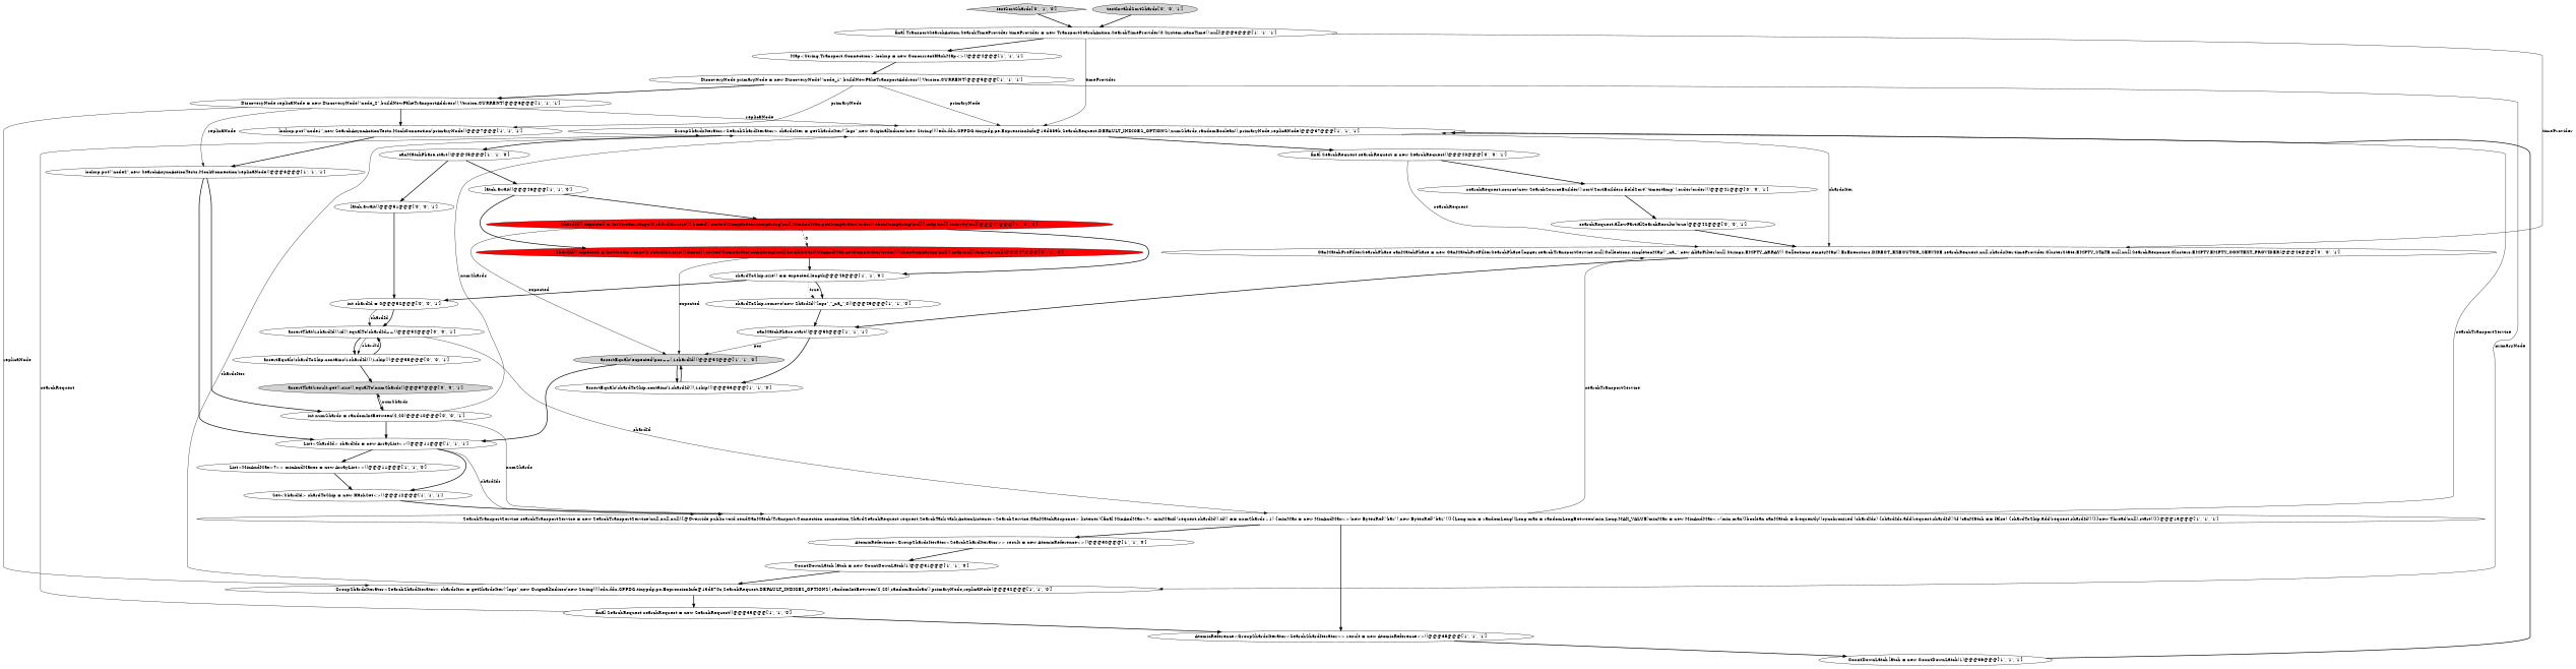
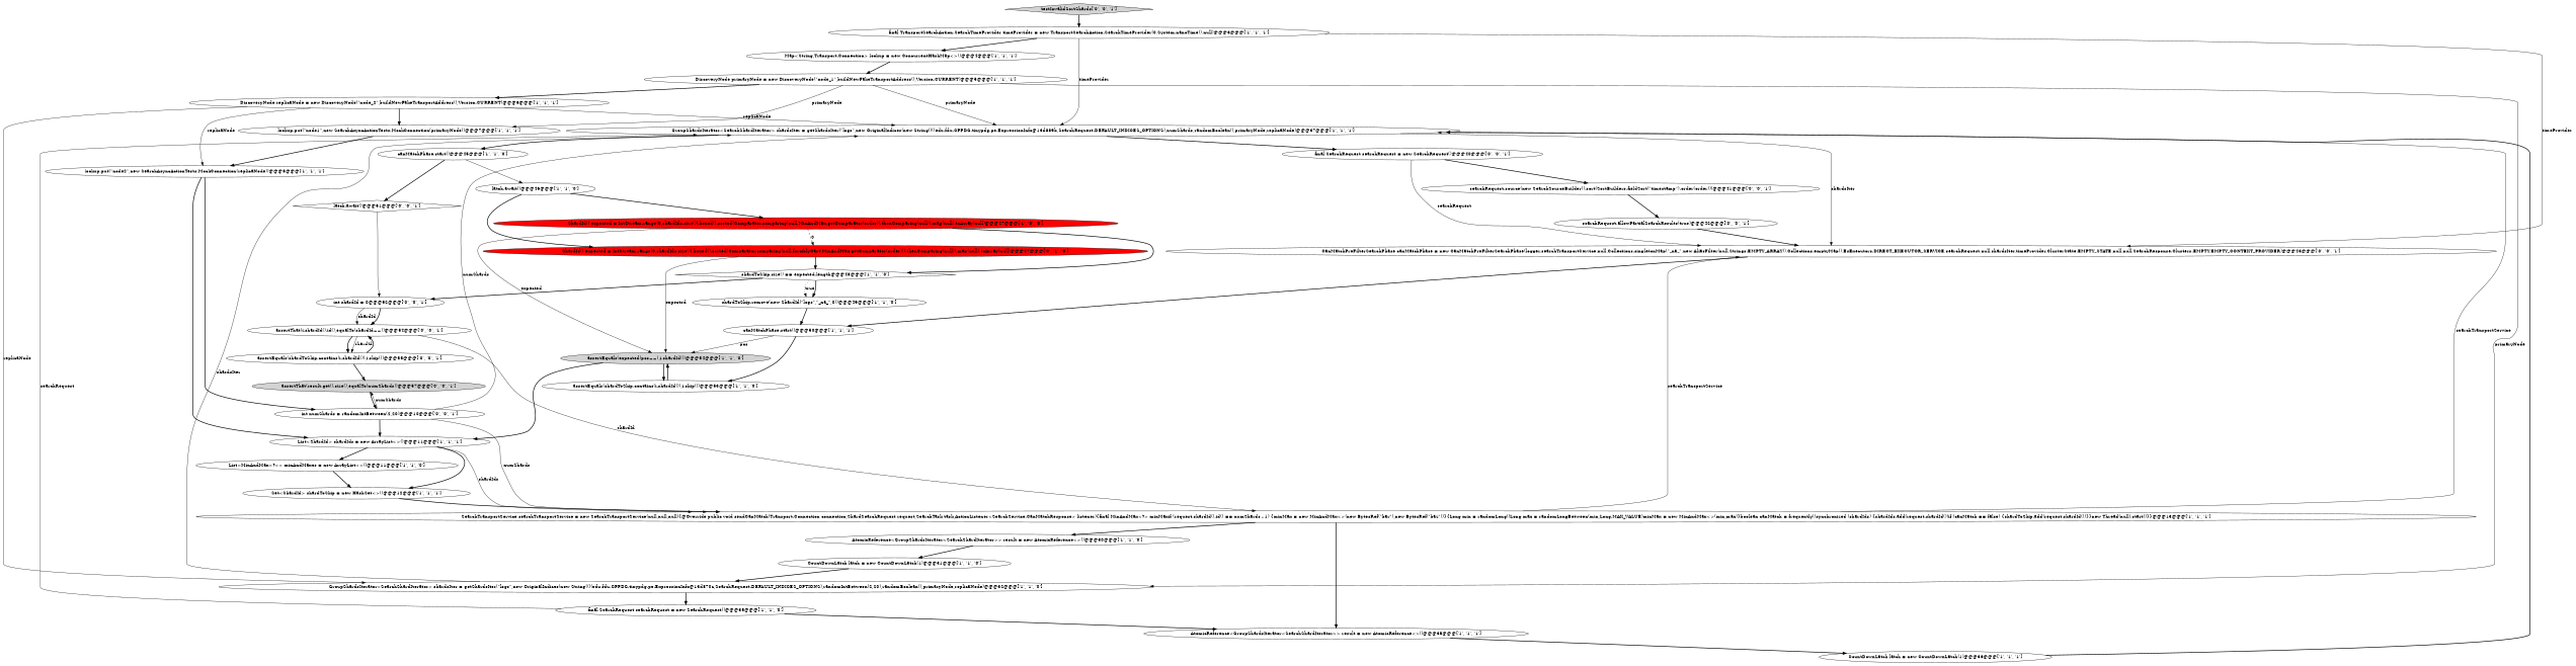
  digraph {
    node [fillcolor=white shape=ellipse style=filled]
    edge [style=bold]
-   n1 [fillcolor=lightgray label="testSortShards['0', '1', '0']" shape=diamond]
    n2 [label="final TransportSearchAction.SearchTimeProvider timeProvider = new TransportSearchAction.SearchTimeProvider(0,System.nanoTime(),null)@@@3@@@['1', '1', '1']"]
    n3 [label="GroupShardsIterator<SearchShardIterator> shardsIter = getShardsIter(\"logs\",new OriginalIndices(new String((((edu.fdu.CPPDG.tinypdg.pe.ExpressionInfo@13d889b,SearchRequest.DEFAULT_INDICES_OPTIONS),numShards,randomBoolean(),primaryNode,replicaNode)@@@37@@@['1', '1', '1']"]
    n4 [label="CanMatchPreFilterSearchPhase canMatchPhase = new CanMatchPreFilterSearchPhase(logger,searchTransportService,null,Collections.singletonMap(\"_na_\",new AliasFilter(null,Strings.EMPTY_ARRAY)),Collections.emptyMap(),EsExecutors.DIRECT_EXECUTOR_SERVICE,searchRequest,null,shardsIter,timeProvider,ClusterState.EMPTY_STATE,null,null,SearchResponse.Clusters.EMPTY,EMPTY_CONTEXT_PROVIDER)@@@43@@@['0', '0', '1']"]
    n5 [label="Map<String,Transport.Connection> lookup = new ConcurrentHashMap<>()@@@4@@@['1', '1', '1']"]
    n6 [label="latch.await()@@@46@@@['1', '1', '0']"]
    n7 [fillcolor=red label="ShardId(( expected = IntStream.range(0,shardIds.size()).boxed().sorted(Comparator.comparing(null,MinAndMax.getComparator(order)).thenComparing(null)).map(null).toArray(null)@@@47@@@['1', '0', '0']"]
    n8 [fillcolor=red label="ShardId(( expected = IntStream.range(0,shardIds.size()).boxed().sorted(Comparator.comparing(null,forciblyCast(MinAndMax.getComparator(order))).thenComparing(null)).map(null).toArray(null)@@@47@@@['0', '1', '0']"]
-   n9 [label="shardToSkip.size() == expected.length@@@48@@@['1', '1', '0']"]
+   n9 [label="shardToSkip.size() == expected.length@@@48@@@['1', '1', '0']" shape=diamond]
    n10 [fillcolor=lightgray label="assertEquals(expected(pos++(,i.shardId())@@@54@@@['1', '1', '0']"]
    n11 [label="searchRequest.source(new SearchSourceBuilder().sort(SortBuilders.fieldSort(\"timestamp\").order(order)))@@@41@@@['0', '0', '1']"]
    n12 [label="searchRequest.allowPartialSearchResults(true)@@@42@@@['0', '0', '1']"]
    n13 [label="assertThat(i.shardId().id(),equalTo(shardId++))@@@54@@@['0', '0', '1']"]
    n14 [label="SearchTransportService searchTransportService = new SearchTransportService(null,null,null){@Override public void sendCanMatch(Transport.Connection connection,ShardSearchRequest request,SearchTask task,ActionListener<SearchService.CanMatchResponse> listener){final MinAndMax<?> minMaxif (request.shardId().id() == numShards - 1) {minMax = new MinAndMax<>(new BytesRef(\"bar\"),new BytesRef(\"baz\"))}{Long min = randomLong()Long max = randomLongBetween(min,Long.MAX_VALUE)minMax = new MinAndMax<>(min,max)}boolean canMatch = frequently()synchronized (shardIds) {shardIds.add(request.shardId())if (canMatch == false) {shardToSkip.add(request.shardId())}}new Thread(null).start()}}@@@13@@@['1', '1', '1']"]
    n15 [label="assertEquals(shardToSkip.contains(i.shardId()),i.skip())@@@55@@@['0', '0', '1']"]
    n16 [label="AtomicReference<GroupShardsIterator<SearchShardIterator>> result = new AtomicReference<>()@@@35@@@['1', '1', '1']"]
    n17 [label="AtomicReference<GroupShardsIterator<SearchShardIterator>> result = new AtomicReference<>()@@@30@@@['1', '1', '0']"]
    n18 [fillcolor=lightgray label="assertThat(result.get().size(),equalTo(numShards))@@@57@@@['0', '0', '1']"]
-   n19 [fillcolor=lightgray label="testInvalidSortShards['0', '0', '1']"]
+   n19 [fillcolor=lightgray label="testInvalidSortShards['0', '0', '1']" shape=diamond]
    n20 [label="CountDownLatch latch = new CountDownLatch(1)@@@36@@@['1', '1', '1']"]
    n21 [label="canMatchPhase.start()@@@45@@@['1', '1', '0']"]
    n22 [label="final SearchRequest searchRequest = new SearchRequest()@@@40@@@['0', '0', '1']"]
    n23 [label="int numShards = randomIntBetween(2,20)@@@10@@@['0', '0', '1']"]
    n24 [label="List<ShardId> shardIds = new ArrayList<>()@@@11@@@['1', '1', '1']"]
-   n25 [label="latch.await()@@@51@@@['0', '0', '1']"]
+   n25 [label="latch.await()@@@51@@@['0', '0', '1']" shape=diamond]
    n26 [label="canMatchPhase.start()@@@50@@@['1', '1', '1']"]
    n27 [label="CountDownLatch latch = new CountDownLatch(1)@@@31@@@['1', '1', '0']"]
    n28 [label="DiscoveryNode primaryNode = new DiscoveryNode(\"node_1\",buildNewFakeTransportAddress(),Version.CURRENT)@@@5@@@['1', '1', '1']"]
    n29 [label="lookup.put(\"node1\",new SearchAsyncActionTests.MockConnection(primaryNode))@@@7@@@['1', '1', '1']"]
    n30 [label="DiscoveryNode replicaNode = new DiscoveryNode(\"node_2\",buildNewFakeTransportAddress(),Version.CURRENT)@@@6@@@['1', '1', '1']"]
    n31 [label="GroupShardsIterator<SearchShardIterator> shardsIter = getShardsIter(\"logs\",new OriginalIndices(new String((((edu.fdu.CPPDG.tinypdg.pe.ExpressionInfo@13d870c,SearchRequest.DEFAULT_INDICES_OPTIONS),randomIntBetween(2,20),randomBoolean(),primaryNode,replicaNode)@@@32@@@['1', '1', '0']"]
    n32 [label="lookup.put(\"node2\",new SearchAsyncActionTests.MockConnection(replicaNode))@@@8@@@['1', '1', '1']"]
    n33 [label="final SearchRequest searchRequest = new SearchRequest()@@@35@@@['1', '1', '0']"]
    n34 [label="int shardId = 0@@@52@@@['0', '0', '1']"]
    n35 [label="shardToSkip.remove(new ShardId(\"logs\",\"_na_\",0))@@@49@@@['1', '1', '0']"]
    n36 [label="assertEquals(shardToSkip.contains(i.shardId()),i.skip())@@@53@@@['1', '1', '0']"]
    n37 [label="List<MinAndMax<?>> minAndMaxes = new ArrayList<>()@@@11@@@['1', '1', '0']"]
    n38 [label="Set<ShardId> shardToSkip = new HashSet<>()@@@12@@@['1', '1', '1']"]
-   n1 -> n2
    n2 -> n3 [label=timeProvider style=solid]
    n2 -> n4 [label=timeProvider style=solid]
    n2 -> n5
    n3 -> n4 [label=shardsIter style=solid]
    n3 -> n21
    n3 -> n22
    n4 -> n26
    n5 -> n28
    n6 -> n7
    n6 -> n8
    n7 -> n8 [label=0 style=dashed]
    n7 -> n9
    n7 -> n10 [label=expected style=solid]
    n8 -> n9
    n8 -> n10 [label=expected style=solid]
    n9 -> n34
    n9 -> n35 [label=true style=dotted]
    n9 -> n35
    n10 -> n24
    n10 -> n36
    n11 -> n12
    n12 -> n4
    n13 -> n14 [label=shardId style=solid]
    n13 -> n15
    n13 -> n15 [label=shardId style=solid]
    n14 -> n3 [label=searchTransportService style=solid]
    n14 -> n4 [label=searchTransportService style=solid]
    n14 -> n16
    n14 -> n17
    n15 -> n13
    n15 -> n18
    n16 -> n20
    n17 -> n27
    n18 -> n23
    n19 -> n2
    n20 -> n3
-   n21 -> n6
+   n21 -> n6 [style=solid]
    n21 -> n25
    n22 -> n4 [label=searchRequest style=solid]
    n22 -> n11
    n23 -> n3 [label=numShards style=solid]
    n23 -> n14 [label=numShards style=solid]
    n23 -> n18 [label=numShards style=solid]
    n23 -> n24
    n24 -> n14 [label=shardIds style=solid]
    n24 -> n37
    n24 -> n38
-   n25 -> n34
+   n25 -> n34 [style=solid]
    n26 -> n10 [label=pos style=solid]
    n26 -> n36
    n27 -> n31
    n28 -> n3 [label=primaryNode style=solid]
    n28 -> n29 [label=primaryNode style=solid]
    n28 -> n30
    n28 -> n31 [label=primaryNode style=solid]
    n29 -> n32
    n30 -> n3 [label=replicaNode style=solid]
    n30 -> n29
    n30 -> n31 [label=replicaNode style=solid]
    n30 -> n32 [label=replicaNode style=solid]
    n31 -> n3 [label=shardsIter style=solid]
    n31 -> n33
    n32 -> n23
    n32 -> n24
    n33 -> n3 [label=searchRequest style=solid]
    n33 -> n16
    n34 -> n13
    n34 -> n13 [label=shardId style=solid]
    n35 -> n26
    n36 -> n10
    n37 -> n38
    n38 -> n14
  }
